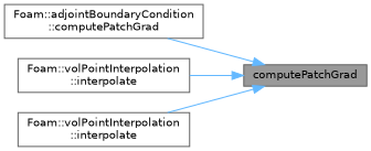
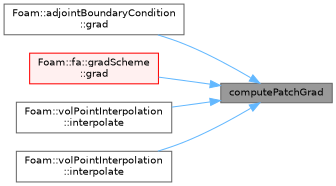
  digraph {
    rankdir=RL
    node [color=grey40 fillcolor=white fontname=Helvetica fontsize=10 shape=box style=filled]
    edge [color=steelblue1 dir=back fontname=Helvetica fontsize=10 labelfontname=Helvetica labelfontsize=10 style=solid]
    n1 [color=gray40 fillcolor=grey60 fontcolor=black height=0.2 label=computePatchGrad width=0.4]
-   n2 [height=0.2 label="Foam::adjointBoundaryCondition\l::computePatchGrad" width=0.4]
+   n2 [height=0.2 label="Foam::adjointBoundaryCondition\l::grad" width=0.4]
+   n3 [color=red fillcolor="#FFF0F0" height=0.2 label="Foam::fa::gradScheme\l::grad" width=0.4]
    n4 [height=0.2 label="Foam::volPointInterpolation\l::interpolate" width=0.4]
    n5 [height=0.2 label="Foam::volPointInterpolation\l::interpolate" width=0.4]
    n1 -> n2
+   n1 -> n3
    n1 -> n4
    n1 -> n5
  }
